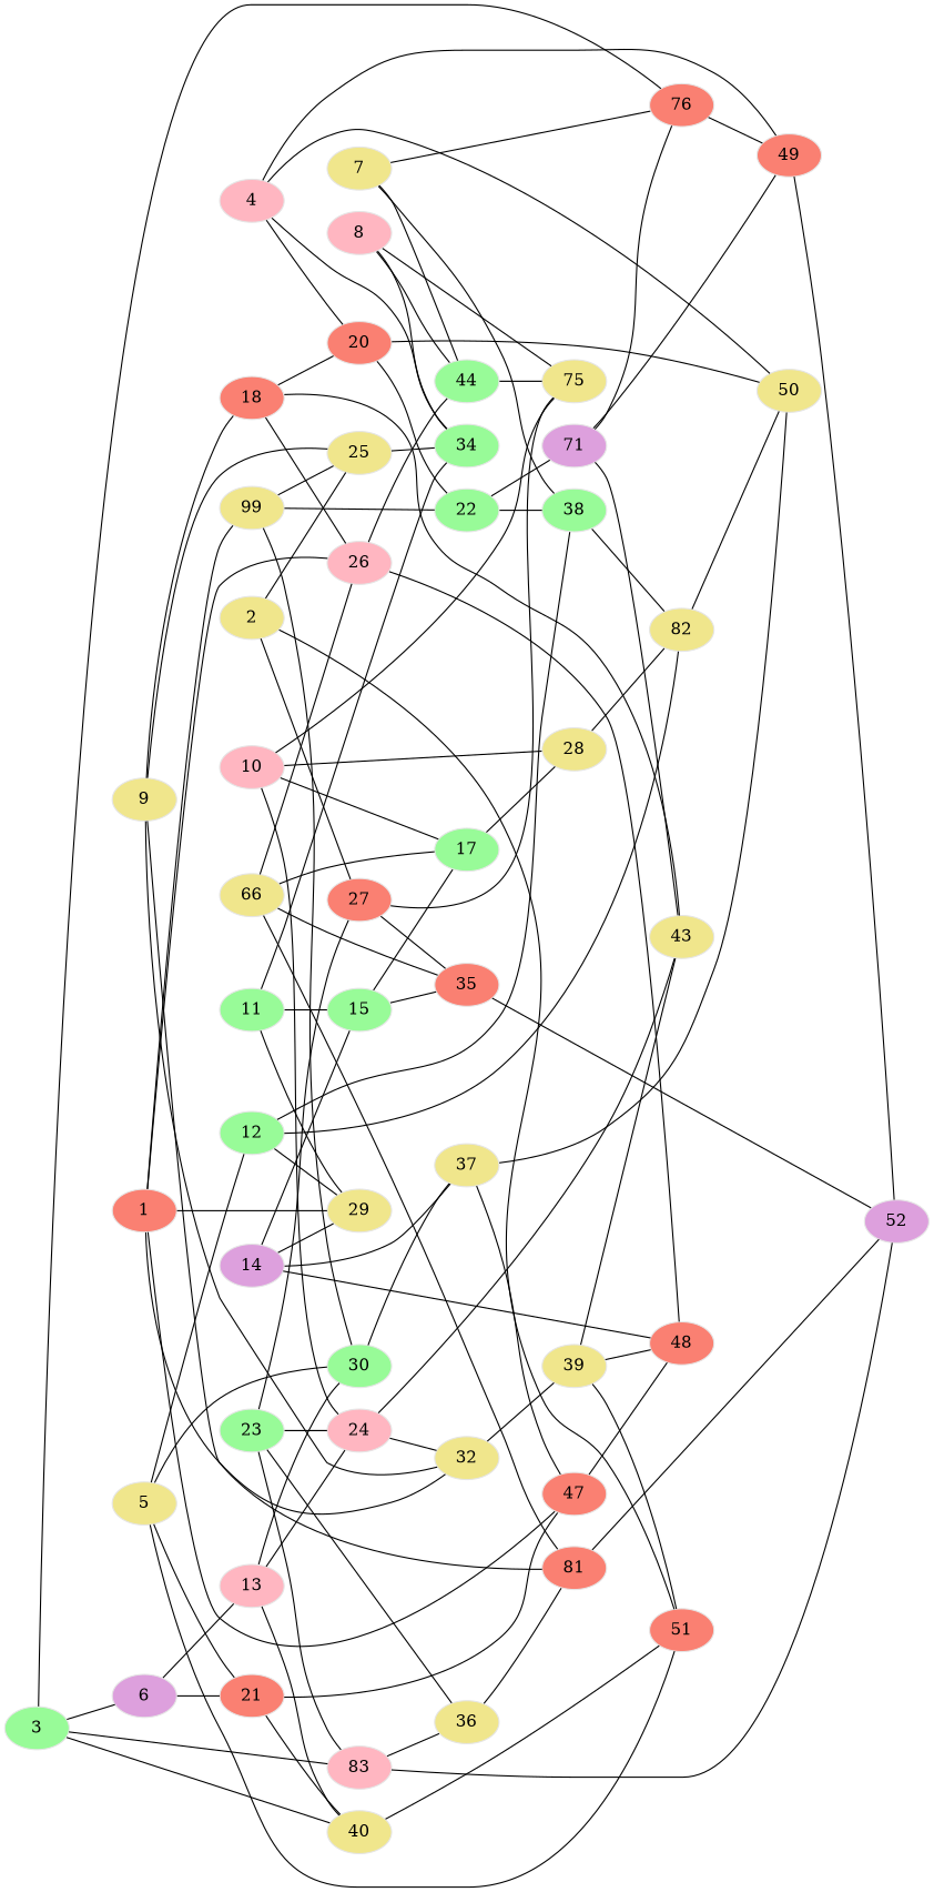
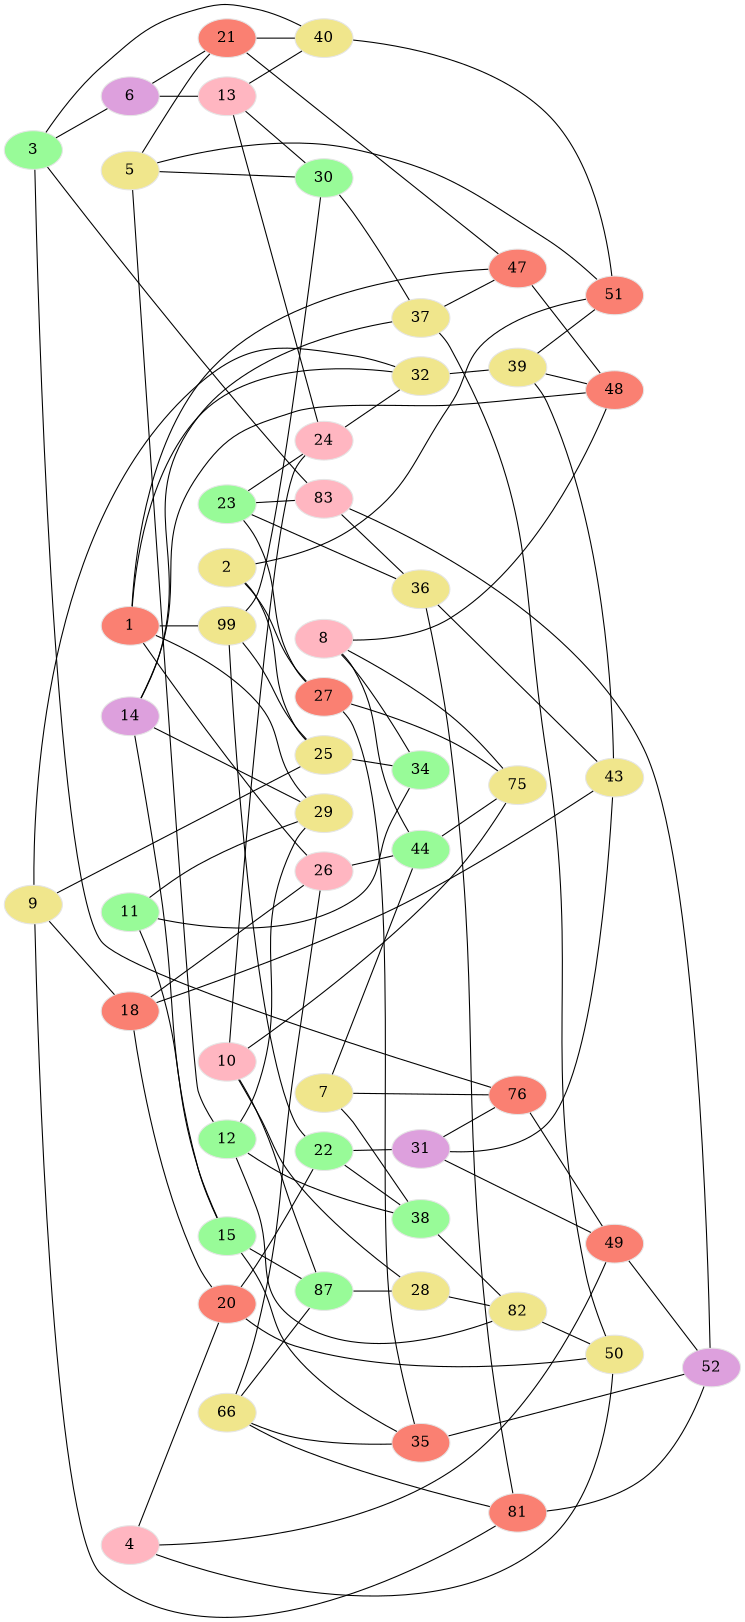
  graph {
    rankdir=LR
    node [color=gray90 fillcolor=khaki style=filled]
    1 [fillcolor=salmon]
    n2 [label=99]
    26 [fillcolor=lightpink]
    29
    47 [fillcolor=salmon]
    32
    25
    30 [fillcolor=palegreen]
    22 [fillcolor=palegreen]
    44 [fillcolor=palegreen]
    48 [fillcolor=salmon]
    2
    27 [fillcolor=salmon]
    51 [fillcolor=salmon]
    n15 [fillcolor=salmon label=76]
    7
    38 [fillcolor=palegreen]
    34 [fillcolor=palegreen]
    n19 [label=75]
    35 [fillcolor=salmon]
    3 [fillcolor=palegreen]
    6 [fillcolor=plum]
    n23 [fillcolor=lightpink label=83]
    40
    21 [fillcolor=salmon]
    13 [fillcolor=lightpink]
    36
    52 [fillcolor=plum]
    49 [fillcolor=salmon]
    4 [fillcolor=lightpink]
    20 [fillcolor=salmon]
    50
    5
    12 [fillcolor=palegreen]
    n35 [label=82]
    37
    24 [fillcolor=lightpink]
    28
    8 [fillcolor=lightpink]
    9
    18 [fillcolor=salmon]
    n42 [fillcolor=salmon label=81]
    43
    39
    10 [fillcolor=lightpink]
-   17 [fillcolor=palegreen]
+   17 [fillcolor=palegreen label=87]
    11 [fillcolor=palegreen]
    15 [fillcolor=palegreen]
    14 [fillcolor=plum]
    n50 [label=66]
-   31 [fillcolor=plum label=71]
+   31 [fillcolor=plum]
    23 [fillcolor=palegreen]
    1 -- n2
    1 -- 26
    1 -- 29
    1 -- 47
    1 -- 32
    n2 -- 25
    n2 -- 30
    n2 -- 22
    26 -- 44
    47 -- 48
    32 -- 39
    25 -- 34
    30 -- 37
    22 -- 38
    22 -- 31
    44 -- n19
    2 -- 25
    2 -- 27
    2 -- 51
    27 -- n19
    27 -- 35
    n15 -- 49
    7 -- 44
    7 -- n15
    7 -- 38
    38 -- n35
    35 -- 52
    3 -- n15
    3 -- 6
    3 -- n23
    3 -- 40
    6 -- 21
    6 -- 13
    n23 -- 36
    n23 -- 52
    40 -- 51
    21 -- 47
    21 -- 40
    13 -- 30
    13 -- 40
    13 -- 24
    36 -- n42
-   24 -- 43
+   36 -- 43
    49 -- 52
-   4 -- 34
    4 -- 49
    4 -- 20
    4 -- 50
    20 -- 22
    20 -- 50
    5 -- 30
    5 -- 51
    5 -- 21
    5 -- 12
    12 -- 29
    12 -- 38
    12 -- n35
    n35 -- 50
    37 -- 47
    37 -- 50
    24 -- 32
    28 -- n35
    8 -- 44
-   26 -- 48
+   8 -- 48
    8 -- 34
    8 -- n19
    9 -- 32
    9 -- 25
    9 -- 18
    9 -- n42
    18 -- 26
    18 -- 20
    18 -- 43
    n42 -- 52
    39 -- 48
    39 -- 51
    39 -- 43
    10 -- n19
    10 -- 24
    10 -- 28
    10 -- 17
    17 -- 28
    11 -- 29
    11 -- 34
    11 -- 15
    15 -- 35
    15 -- 17
    14 -- 29
    14 -- 48
    14 -- 37
    14 -- 15
    n50 -- 26
    n50 -- 35
    n50 -- n42
    n50 -- 17
    31 -- n15
    31 -- 49
    31 -- 43
    23 -- 27
    23 -- n23
    23 -- 36
    23 -- 24
  }
